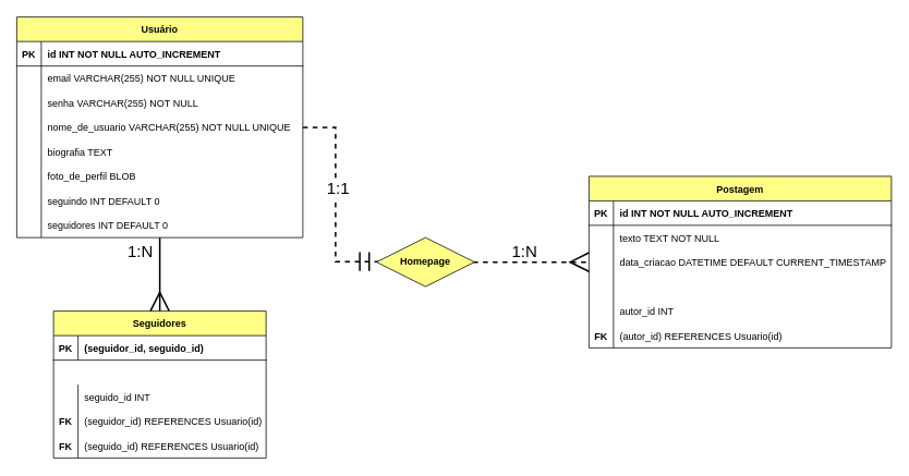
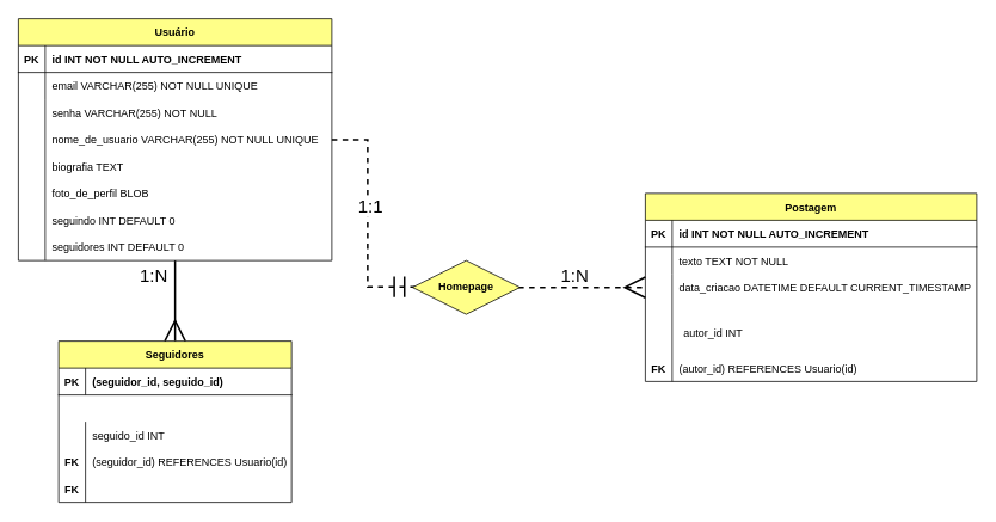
  <mxCell id="0" />
  <mxCell id="1" parent="0" />
  <mxCell id="2" value="" style="group" vertex="1" connectable="0" parent="1"><mxGeometry x="20" y="20" width="350" height="270" as="geometry" /></mxCell>
  <mxCell id="3" value="Usuário" style="shape=table;startSize=30;container=1;collapsible=1;childLayout=tableLayout;fixedRows=1;rowLines=0;fontStyle=1;align=center;resizeLast=1;fillColor=#ffff88;strokeColor=#000000;" vertex="1" parent="2"><mxGeometry width="350" height="270" as="geometry" /></mxCell>
  <mxCell id="4" value="" style="shape=partialRectangle;collapsible=0;dropTarget=0;pointerEvents=0;fillColor=none;points=[[0,0.5],[1,0.5]];portConstraint=eastwest;top=0;left=0;right=0;bottom=1;" vertex="1" parent="3"><mxGeometry y="30" width="350" height="30" as="geometry" /></mxCell>
  <mxCell id="5" value="PK" style="shape=partialRectangle;overflow=hidden;connectable=0;fillColor=none;top=0;left=0;bottom=0;right=0;fontStyle=1;" vertex="1" parent="4"><mxGeometry width="30" height="30" as="geometry"><mxRectangle width="30" height="30" as="alternateBounds" /></mxGeometry></mxCell>
  <mxCell id="6" value="id INT NOT NULL AUTO_INCREMENT" style="shape=partialRectangle;overflow=hidden;connectable=1;fillColor=none;top=0;left=0;bottom=0;right=0;align=left;spacingLeft=6;fontStyle=1;movable=1;resizable=1;rotatable=1;deletable=1;editable=1;locked=0;labelBackgroundColor=default;" vertex="1" parent="4"><mxGeometry x="30" width="320" height="30" as="geometry"><mxRectangle width="320" height="30" as="alternateBounds" /></mxGeometry></mxCell>
  <mxCell id="7" value="" style="shape=partialRectangle;collapsible=0;dropTarget=0;pointerEvents=0;fillColor=none;points=[[0,0.5],[1,0.5]];portConstraint=eastwest;top=0;left=0;right=0;bottom=0;" vertex="1" parent="3"><mxGeometry y="60" width="350" height="30" as="geometry" /></mxCell>
  <mxCell id="8" value="" style="shape=partialRectangle;overflow=hidden;connectable=0;fillColor=none;top=0;left=0;bottom=0;right=0;" vertex="1" parent="7"><mxGeometry width="30" height="30" as="geometry"><mxRectangle width="30" height="30" as="alternateBounds" /></mxGeometry></mxCell>
  <mxCell id="9" value="email VARCHAR(255) NOT NULL UNIQUE" style="shape=partialRectangle;overflow=hidden;connectable=0;fillColor=none;top=0;left=0;bottom=0;right=0;align=left;spacingLeft=6;" vertex="1" parent="7"><mxGeometry x="30" width="320" height="30" as="geometry"><mxRectangle width="320" height="30" as="alternateBounds" /></mxGeometry></mxCell>
  <mxCell id="10" value="senha VARCHAR(255) NOT NULL" style="shape=partialRectangle;overflow=hidden;connectable=0;fillColor=none;top=0;left=0;bottom=0;right=0;align=left;spacingLeft=6;" vertex="1" parent="2"><mxGeometry x="30" y="90" width="240" height="30" as="geometry"><mxRectangle width="240" height="30" as="alternateBounds" /></mxGeometry></mxCell>
  <mxCell id="11" value="nome_de_usuario VARCHAR(255) NOT NULL UNIQUE" style="shape=partialRectangle;overflow=hidden;connectable=0;fillColor=none;top=0;left=0;bottom=0;right=0;align=left;spacingLeft=6;" vertex="1" parent="2"><mxGeometry x="30" y="120" width="310" height="30" as="geometry"><mxRectangle width="240" height="30" as="alternateBounds" /></mxGeometry></mxCell>
  <mxCell id="12" value="" style="endArrow=none;html=1;rounded=0;" edge="1" parent="2"><mxGeometry width="50" height="50" relative="1" as="geometry"><mxPoint x="30" y="270" as="sourcePoint" /><mxPoint x="30" y="90" as="targetPoint" /></mxGeometry></mxCell>
  <mxCell id="13" value="biografia TEXT" style="shape=partialRectangle;overflow=hidden;connectable=0;fillColor=none;top=0;left=0;bottom=0;right=0;align=left;spacingLeft=6;" vertex="1" parent="2"><mxGeometry x="30" y="150" width="300" height="30" as="geometry"><mxRectangle width="240" height="30" as="alternateBounds" /></mxGeometry></mxCell>
  <mxCell id="14" value="foto_de_perfil BLOB" style="shape=partialRectangle;overflow=hidden;connectable=0;fillColor=none;top=0;left=0;bottom=0;right=0;align=left;spacingLeft=6;" vertex="1" parent="2"><mxGeometry x="30" y="180" width="300" height="30" as="geometry"><mxRectangle width="240" height="30" as="alternateBounds" /></mxGeometry></mxCell>
  <mxCell id="15" value="seguindo INT DEFAULT 0" style="shape=partialRectangle;overflow=hidden;connectable=0;fillColor=none;top=0;left=0;bottom=0;right=0;align=left;spacingLeft=6;" vertex="1" parent="2"><mxGeometry x="30" y="210" width="300" height="30" as="geometry"><mxRectangle width="240" height="30" as="alternateBounds" /></mxGeometry></mxCell>
  <mxCell id="16" value="seguidores INT DEFAULT 0" style="shape=partialRectangle;overflow=hidden;connectable=0;fillColor=none;top=0;left=0;bottom=0;right=0;align=left;spacingLeft=6;" vertex="1" parent="2"><mxGeometry x="30" y="240" width="300" height="30" as="geometry"><mxRectangle width="240" height="30" as="alternateBounds" /></mxGeometry></mxCell>
  <mxCell id="17" value="" style="group" vertex="1" connectable="0" parent="1"><mxGeometry x="720" y="215" width="370" height="210" as="geometry" /></mxCell>
  <mxCell id="18" value="Postagem" style="shape=table;startSize=30;container=1;collapsible=1;childLayout=tableLayout;fixedRows=1;rowLines=0;fontStyle=1;align=center;resizeLast=1;fillColor=#ffff88;strokeColor=#000000;" vertex="1" parent="17"><mxGeometry width="370" height="210" as="geometry" /></mxCell>
  <mxCell id="19" value="" style="shape=partialRectangle;collapsible=0;dropTarget=0;pointerEvents=0;fillColor=none;points=[[0,0.5],[1,0.5]];portConstraint=eastwest;top=0;left=0;right=0;bottom=1;" vertex="1" parent="18"><mxGeometry y="30" width="370" height="30" as="geometry" /></mxCell>
  <mxCell id="20" value="PK" style="shape=partialRectangle;overflow=hidden;connectable=0;fillColor=none;top=0;left=0;bottom=0;right=0;fontStyle=1;" vertex="1" parent="19"><mxGeometry width="30" height="30" as="geometry"><mxRectangle width="30" height="30" as="alternateBounds" /></mxGeometry></mxCell>
  <mxCell id="21" value="id INT NOT NULL AUTO_INCREMENT" style="shape=partialRectangle;overflow=hidden;connectable=1;fillColor=none;top=0;left=0;bottom=0;right=0;align=left;spacingLeft=6;fontStyle=1;movable=1;resizable=1;rotatable=1;deletable=1;editable=1;locked=0;" vertex="1" parent="19"><mxGeometry x="30" width="340" height="30" as="geometry"><mxRectangle width="340" height="30" as="alternateBounds" /></mxGeometry></mxCell>
  <mxCell id="22" value="" style="shape=partialRectangle;collapsible=0;dropTarget=0;pointerEvents=0;fillColor=none;points=[[0,0.5],[1,0.5]];portConstraint=eastwest;top=0;left=0;right=0;bottom=0;" vertex="1" parent="18"><mxGeometry y="60" width="370" height="30" as="geometry" /></mxCell>
  <mxCell id="23" value="" style="shape=partialRectangle;overflow=hidden;connectable=0;fillColor=none;top=0;left=0;bottom=0;right=0;" vertex="1" parent="22"><mxGeometry width="30" height="30" as="geometry"><mxRectangle width="30" height="30" as="alternateBounds" /></mxGeometry></mxCell>
  <mxCell id="24" value="texto TEXT NOT NULL" style="shape=partialRectangle;overflow=hidden;connectable=0;fillColor=none;top=0;left=0;bottom=0;right=0;align=left;spacingLeft=6;" vertex="1" parent="22"><mxGeometry x="30" width="340" height="30" as="geometry"><mxRectangle width="340" height="30" as="alternateBounds" /></mxGeometry></mxCell>
  <mxCell id="25" value="data_criacao DATETIME DEFAULT CURRENT_TIMESTAMP" style="shape=partialRectangle;overflow=hidden;connectable=0;fillColor=none;top=0;left=0;bottom=0;right=0;align=left;spacingLeft=6;" vertex="1" parent="17"><mxGeometry x="30" y="90" width="340" height="30" as="geometry"><mxRectangle width="240" height="30" as="alternateBounds" /></mxGeometry></mxCell>
  <mxCell id="26" value="" style="endArrow=none;html=1;rounded=0;" edge="1" parent="17"><mxGeometry width="50" height="50" relative="1" as="geometry"><mxPoint x="30" y="210" as="sourcePoint" /><mxPoint x="30" y="90" as="targetPoint" /></mxGeometry></mxCell>
- <mxCell id="27" value="autor_id INT" style="shape=partialRectangle;overflow=hidden;connectable=0;fillColor=none;top=0;left=0;bottom=0;right=0;align=left;spacingLeft=6;" vertex="1" parent="17"><mxGeometry x="30" y="150" width="300" height="30" as="geometry"><mxRectangle width="240" height="30" as="alternateBounds" /></mxGeometry></mxCell>
+ <mxCell id="27" value="autor_id INT" style="shape=partialRectangle;overflow=hidden;connectable=0;fillColor=none;top=0;left=0;bottom=0;right=0;align=left;spacingLeft=6;" vertex="1" parent="17"><mxGeometry x="35" y="140" width="300" height="30" as="geometry"><mxRectangle width="240" height="30" as="alternateBounds" /></mxGeometry></mxCell>
  <mxCell id="28" value="(autor_id) REFERENCES Usuario(id)" style="shape=partialRectangle;overflow=hidden;connectable=0;fillColor=none;top=0;left=0;bottom=0;right=0;align=left;spacingLeft=6;" vertex="1" parent="17"><mxGeometry x="30" y="180" width="300" height="30" as="geometry"><mxRectangle width="240" height="30" as="alternateBounds" /></mxGeometry></mxCell>
  <mxCell id="29" value="FK" style="shape=partialRectangle;overflow=hidden;connectable=0;fillColor=none;top=0;left=0;bottom=0;right=0;fontStyle=1;" vertex="1" parent="17"><mxGeometry y="180" width="30" height="30" as="geometry"><mxRectangle width="30" height="30" as="alternateBounds" /></mxGeometry></mxCell>
  <mxCell id="30" style="edgeStyle=orthogonalEdgeStyle;rounded=0;orthogonalLoop=1;jettySize=auto;html=1;endArrow=ERmany;endFill=0;endSize=20;strokeWidth=2;exitX=0.986;exitY=0.501;exitDx=0;exitDy=0;exitPerimeter=0;entryX=0;entryY=0.5;entryDx=0;entryDy=0;dashed=1;" edge="1" parent="1" source="49" target="18"><mxGeometry relative="1" as="geometry"><mxPoint x="820" y="155" as="targetPoint" /><mxPoint x="660" y="155" as="sourcePoint" /></mxGeometry></mxCell>
  <mxCell id="31" value="&lt;font style=&quot;font-size: 20px;&quot;&gt;1:N&lt;br&gt;&lt;/font&gt;" style="edgeLabel;html=1;align=center;verticalAlign=middle;resizable=0;points=[];" vertex="1" connectable="0" parent="30"><mxGeometry x="-0.072" y="-2" relative="1" as="geometry"><mxPoint x="-4" y="-17" as="offset" /></mxGeometry></mxCell>
  <mxCell id="32" style="edgeStyle=orthogonalEdgeStyle;rounded=0;orthogonalLoop=1;jettySize=auto;html=1;entryX=0.022;entryY=0.491;entryDx=0;entryDy=0;endArrow=ERmandOne;endFill=0;startSize=6;endSize=20;strokeWidth=2;entryPerimeter=0;dashed=1;" edge="1" parent="1" source="3" target="49"><mxGeometry relative="1" as="geometry"><mxPoint x="520" y="155" as="targetPoint" /></mxGeometry></mxCell>
  <mxCell id="33" value="&lt;font style=&quot;font-size: 20px;&quot;&gt;1:1&lt;br&gt;&lt;/font&gt;" style="edgeLabel;html=1;align=center;verticalAlign=middle;resizable=0;points=[];" vertex="1" connectable="0" parent="32"><mxGeometry x="-0.016" y="1" relative="1" as="geometry"><mxPoint x="1" y="-14" as="offset" /></mxGeometry></mxCell>
  <mxCell id="34" value="" style="group" vertex="1" connectable="0" parent="1"><mxGeometry x="65" y="380" width="260" height="180" as="geometry" /></mxCell>
  <mxCell id="35" style="edgeStyle=orthogonalEdgeStyle;rounded=0;orthogonalLoop=1;jettySize=auto;html=1;endArrow=none;endFill=0;startArrow=ERmany;startFill=0;endSize=6;startSize=20;strokeWidth=2;" edge="1" parent="34" source="37"><mxGeometry relative="1" as="geometry"><mxPoint x="130" y="-90" as="targetPoint" /></mxGeometry></mxCell>
  <mxCell id="36" value="&lt;font style=&quot;font-size: 20px;&quot;&gt;1:N&lt;/font&gt;" style="edgeLabel;html=1;align=center;verticalAlign=middle;resizable=0;points=[];" vertex="1" connectable="0" parent="35"><mxGeometry x="0.187" relative="1" as="geometry"><mxPoint x="-25" y="-21" as="offset" /></mxGeometry></mxCell>
  <mxCell id="37" value="Seguidores" style="shape=table;startSize=30;container=1;collapsible=1;childLayout=tableLayout;fixedRows=1;rowLines=0;fontStyle=1;align=center;resizeLast=1;fillColor=#ffff88;strokeColor=#000000;" vertex="1" parent="34"><mxGeometry width="260" height="180" as="geometry" /></mxCell>
  <mxCell id="38" value="" style="shape=partialRectangle;collapsible=0;dropTarget=0;pointerEvents=0;fillColor=none;points=[[0,0.5],[1,0.5]];portConstraint=eastwest;top=0;left=0;right=0;bottom=1;" vertex="1" parent="37"><mxGeometry y="30" width="260" height="30" as="geometry" /></mxCell>
  <mxCell id="39" value="PK" style="shape=partialRectangle;overflow=hidden;connectable=0;fillColor=none;top=0;left=0;bottom=0;right=0;fontStyle=1;" vertex="1" parent="38"><mxGeometry width="30" height="30" as="geometry"><mxRectangle width="30" height="30" as="alternateBounds" /></mxGeometry></mxCell>
  <mxCell id="40" value="(seguidor_id, seguido_id)" style="shape=partialRectangle;overflow=hidden;connectable=1;fillColor=none;top=0;left=0;bottom=0;right=0;align=left;spacingLeft=6;fontStyle=1;movable=1;resizable=1;rotatable=1;deletable=1;editable=1;locked=0;" vertex="1" parent="38"><mxGeometry x="30" width="230" height="30" as="geometry"><mxRectangle width="230" height="30" as="alternateBounds" /></mxGeometry></mxCell>
  <mxCell id="41" value="" style="shape=partialRectangle;collapsible=0;dropTarget=0;pointerEvents=0;fillColor=none;points=[[0,0.5],[1,0.5]];portConstraint=eastwest;top=0;left=0;right=0;bottom=0;" vertex="1" parent="37"><mxGeometry y="60" width="260" height="30" as="geometry" /></mxCell>
  <mxCell id="42" value="" style="shape=partialRectangle;overflow=hidden;connectable=0;fillColor=none;top=0;left=0;bottom=0;right=0;" vertex="1" parent="41"><mxGeometry width="30" height="30" as="geometry"><mxRectangle width="30" height="30" as="alternateBounds" /></mxGeometry></mxCell>
  <mxCell id="43" value="seguido_id INT" style="shape=partialRectangle;overflow=hidden;connectable=0;fillColor=none;top=0;left=0;bottom=0;right=0;align=left;spacingLeft=6;" vertex="1" parent="34"><mxGeometry x="30" y="90" width="230" height="30" as="geometry"><mxRectangle width="240" height="30" as="alternateBounds" /></mxGeometry></mxCell>
  <mxCell id="44" value="(seguidor_id) REFERENCES Usuario(id)" style="shape=partialRectangle;overflow=hidden;connectable=0;fillColor=none;top=0;left=0;bottom=0;right=0;align=left;spacingLeft=6;" vertex="1" parent="34"><mxGeometry x="30" y="120" width="230" height="30" as="geometry"><mxRectangle width="240" height="30" as="alternateBounds" /></mxGeometry></mxCell>
  <mxCell id="45" value="" style="endArrow=none;html=1;rounded=0;" edge="1" parent="34"><mxGeometry width="50" height="50" relative="1" as="geometry"><mxPoint x="30" y="180" as="sourcePoint" /><mxPoint x="30" y="90" as="targetPoint" /></mxGeometry></mxCell>
- <mxCell id="46" value="(seguido_id) REFERENCES Usuario(id)" style="shape=partialRectangle;overflow=hidden;connectable=0;fillColor=none;top=0;left=0;bottom=0;right=0;align=left;spacingLeft=6;" vertex="1" parent="34"><mxGeometry x="30" y="150" width="230" height="30" as="geometry"><mxRectangle width="240" height="30" as="alternateBounds" /></mxGeometry></mxCell>
  <mxCell id="47" value="FK" style="shape=partialRectangle;overflow=hidden;connectable=0;fillColor=none;top=0;left=0;bottom=0;right=0;fontStyle=1;" vertex="1" parent="34"><mxGeometry y="120" width="30" height="30" as="geometry"><mxRectangle width="30" height="30" as="alternateBounds" /></mxGeometry></mxCell>
  <mxCell id="48" value="FK" style="shape=partialRectangle;overflow=hidden;connectable=0;fillColor=none;top=0;left=0;bottom=0;right=0;fontStyle=1;" vertex="1" parent="34"><mxGeometry y="150" width="30" height="30" as="geometry"><mxRectangle width="30" height="30" as="alternateBounds" /></mxGeometry></mxCell>
  <mxCell id="49" value="&lt;b&gt;Homepage&lt;/b&gt;" style="shape=rhombus;perimeter=rhombusPerimeter;whiteSpace=wrap;html=1;align=center;fillColor=#ffff88;strokeColor=#000000;" vertex="1" parent="1"><mxGeometry x="460" y="290" width="120" height="60" as="geometry" /></mxCell>
